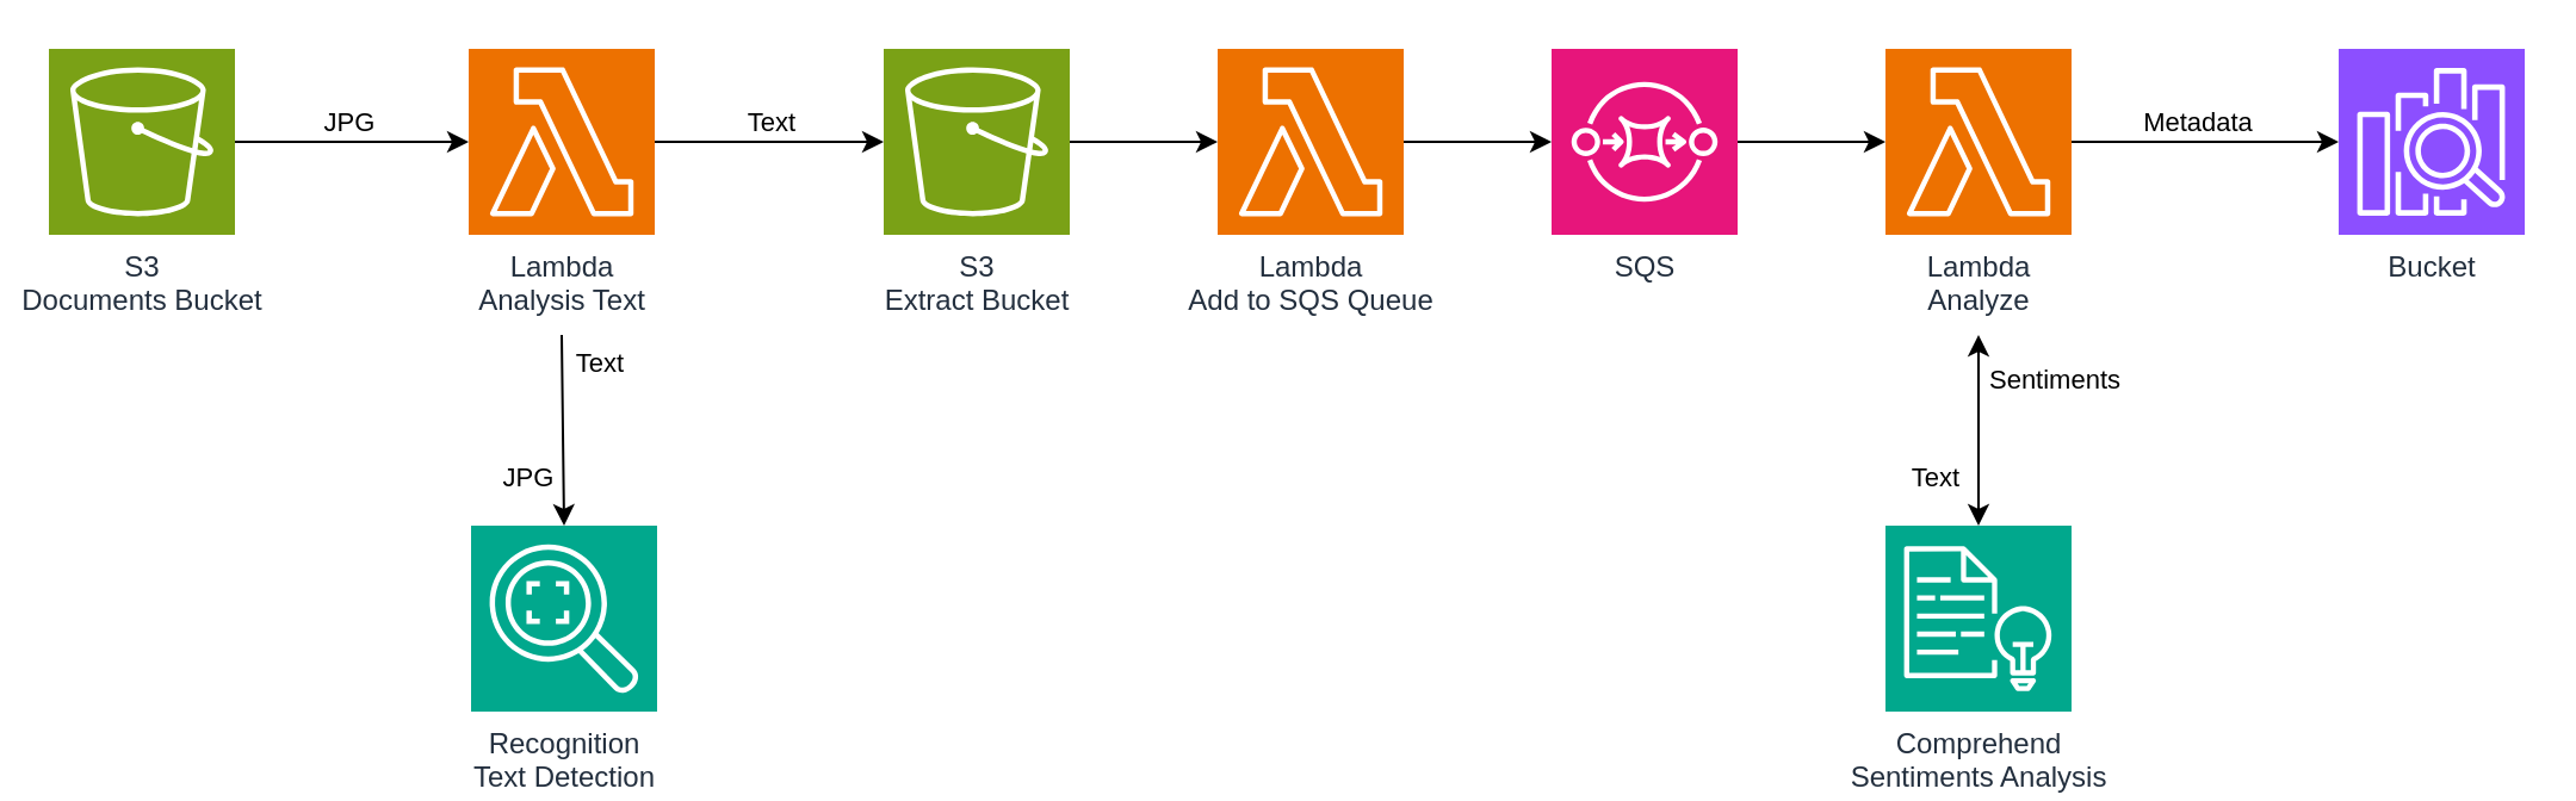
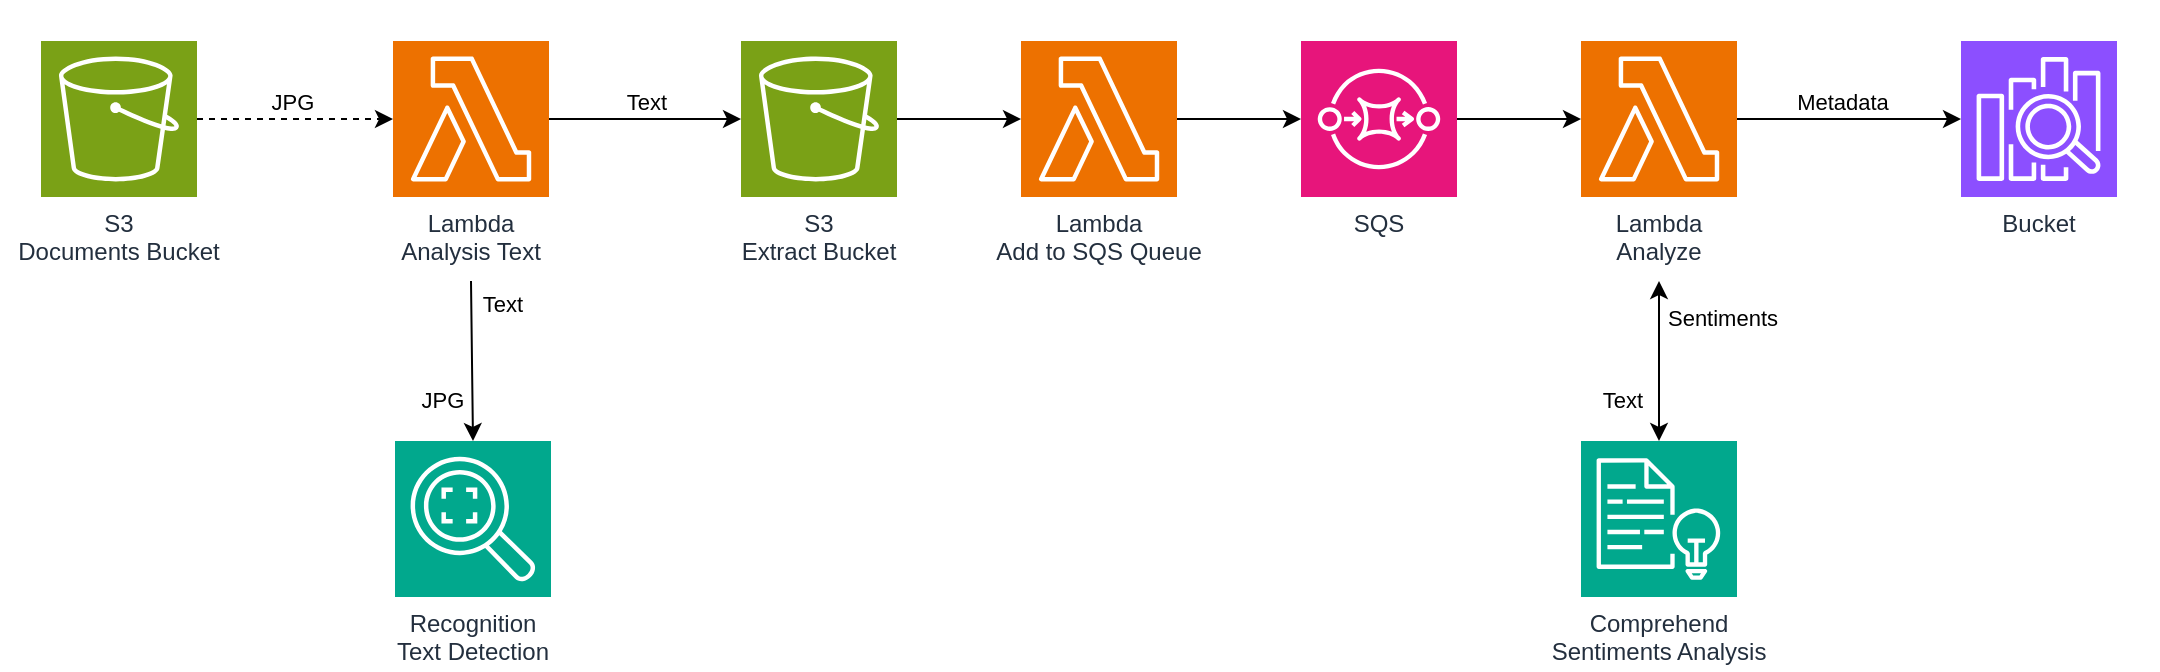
  <mxCell id="0" />
  <mxCell id="1" parent="0" />
  <mxCell id="2" value="S3&lt;div&gt;Documents Bucket&lt;/div&gt;" style="sketch=0;points=[[0,0,0],[0.25,0,0],[0.5,0,0],[0.75,0,0],[1,0,0],[0,1,0],[0.25,1,0],[0.5,1,0],[0.75,1,0],[1,1,0],[0,0.25,0],[0,0.5,0],[0,0.75,0],[1,0.25,0],[1,0.5,0],[1,0.75,0]];outlineConnect=0;fontColor=#232F3E;fillColor=#7AA116;strokeColor=#ffffff;dashed=0;verticalLabelPosition=bottom;verticalAlign=top;align=center;html=1;fontSize=12;fontStyle=0;aspect=fixed;shape=mxgraph.aws4.resourceIcon;resIcon=mxgraph.aws4.s3;" vertex="1" parent="1"><mxGeometry x="20" y="20" width="78" height="78" as="geometry" /></mxCell>
  <mxCell id="3" value="Lambda&lt;div&gt;Analysis Text&lt;/div&gt;" style="sketch=0;points=[[0,0,0],[0.25,0,0],[0.5,0,0],[0.75,0,0],[1,0,0],[0,1,0],[0.25,1,0],[0.5,1,0],[0.75,1,0],[1,1,0],[0,0.25,0],[0,0.5,0],[0,0.75,0],[1,0.25,0],[1,0.5,0],[1,0.75,0]];outlineConnect=0;fontColor=#232F3E;fillColor=#ED7100;strokeColor=#ffffff;dashed=0;verticalLabelPosition=bottom;verticalAlign=top;align=center;html=1;fontSize=12;fontStyle=0;aspect=fixed;shape=mxgraph.aws4.resourceIcon;resIcon=mxgraph.aws4.lambda;" vertex="1" parent="1"><mxGeometry x="196" y="20" width="78" height="78" as="geometry" /></mxCell>
  <mxCell id="4" value="S3&lt;div&gt;Extract Bucket&lt;/div&gt;" style="sketch=0;points=[[0,0,0],[0.25,0,0],[0.5,0,0],[0.75,0,0],[1,0,0],[0,1,0],[0.25,1,0],[0.5,1,0],[0.75,1,0],[1,1,0],[0,0.25,0],[0,0.5,0],[0,0.75,0],[1,0.25,0],[1,0.5,0],[1,0.75,0]];outlineConnect=0;fontColor=#232F3E;fillColor=#7AA116;strokeColor=#ffffff;dashed=0;verticalLabelPosition=bottom;verticalAlign=top;align=center;html=1;fontSize=12;fontStyle=0;aspect=fixed;shape=mxgraph.aws4.resourceIcon;resIcon=mxgraph.aws4.s3;" vertex="1" parent="1"><mxGeometry x="370" y="20" width="78" height="78" as="geometry" /></mxCell>
  <mxCell id="5" value="Lambda&lt;div&gt;Add to SQS Queue&lt;/div&gt;" style="sketch=0;points=[[0,0,0],[0.25,0,0],[0.5,0,0],[0.75,0,0],[1,0,0],[0,1,0],[0.25,1,0],[0.5,1,0],[0.75,1,0],[1,1,0],[0,0.25,0],[0,0.5,0],[0,0.75,0],[1,0.25,0],[1,0.5,0],[1,0.75,0]];outlineConnect=0;fontColor=#232F3E;fillColor=#ED7100;strokeColor=#ffffff;dashed=0;verticalLabelPosition=bottom;verticalAlign=top;align=center;html=1;fontSize=12;fontStyle=0;aspect=fixed;shape=mxgraph.aws4.resourceIcon;resIcon=mxgraph.aws4.lambda;" vertex="1" parent="1"><mxGeometry x="510" y="20" width="78" height="78" as="geometry" /></mxCell>
- <mxCell id="6" style="edgeStyle=orthogonalEdgeStyle;rounded=0;orthogonalLoop=1;jettySize=auto;html=1;entryX=0;entryY=0.5;entryDx=0;entryDy=0;entryPerimeter=0;labelPosition=center;verticalLabelPosition=middle;align=center;verticalAlign=top;" edge="1" parent="1" source="2" target="3"><mxGeometry relative="1" as="geometry" /></mxCell>
+ <mxCell id="6" style="edgeStyle=orthogonalEdgeStyle;rounded=0;orthogonalLoop=1;jettySize=auto;html=1;entryX=0;entryY=0.5;entryDx=0;entryDy=0;entryPerimeter=0;labelPosition=center;verticalLabelPosition=middle;align=center;verticalAlign=top;dashed=1;" edge="1" parent="1" source="2" target="3"><mxGeometry relative="1" as="geometry" /></mxCell>
  <mxCell id="7" value="JPG" style="edgeLabel;html=1;align=center;verticalAlign=middle;resizable=0;points=[];" vertex="1" connectable="0" parent="6"><mxGeometry x="-0.05" relative="1" as="geometry"><mxPoint y="-9" as="offset" /></mxGeometry></mxCell>
  <mxCell id="8" style="edgeStyle=orthogonalEdgeStyle;rounded=0;orthogonalLoop=1;jettySize=auto;html=1;entryX=0;entryY=0.5;entryDx=0;entryDy=0;entryPerimeter=0;" edge="1" parent="1" source="3" target="4"><mxGeometry relative="1" as="geometry" /></mxCell>
  <mxCell id="9" value="Text" style="edgeLabel;html=1;align=center;verticalAlign=middle;resizable=0;points=[];" vertex="1" connectable="0" parent="8"><mxGeometry x="0.007" relative="1" as="geometry"><mxPoint y="-9" as="offset" /></mxGeometry></mxCell>
  <mxCell id="10" value="Recognition&lt;div&gt;Text Detection&lt;/div&gt;" style="sketch=0;points=[[0,0,0],[0.25,0,0],[0.5,0,0],[0.75,0,0],[1,0,0],[0,1,0],[0.25,1,0],[0.5,1,0],[0.75,1,0],[1,1,0],[0,0.25,0],[0,0.5,0],[0,0.75,0],[1,0.25,0],[1,0.5,0],[1,0.75,0]];outlineConnect=0;fontColor=#232F3E;fillColor=#01A88D;strokeColor=#ffffff;dashed=0;verticalLabelPosition=bottom;verticalAlign=top;align=center;html=1;fontSize=12;fontStyle=0;aspect=fixed;shape=mxgraph.aws4.resourceIcon;resIcon=mxgraph.aws4.rekognition_2;" vertex="1" parent="1"><mxGeometry x="197" y="220" width="78" height="78" as="geometry" /></mxCell>
  <mxCell id="11" style="edgeStyle=orthogonalEdgeStyle;rounded=0;orthogonalLoop=1;jettySize=auto;html=1;entryX=0;entryY=0.5;entryDx=0;entryDy=0;entryPerimeter=0;" edge="1" parent="1" source="4" target="5"><mxGeometry relative="1" as="geometry" /></mxCell>
  <mxCell id="12" value="SQS" style="sketch=0;points=[[0,0,0],[0.25,0,0],[0.5,0,0],[0.75,0,0],[1,0,0],[0,1,0],[0.25,1,0],[0.5,1,0],[0.75,1,0],[1,1,0],[0,0.25,0],[0,0.5,0],[0,0.75,0],[1,0.25,0],[1,0.5,0],[1,0.75,0]];outlineConnect=0;fontColor=#232F3E;fillColor=#E7157B;strokeColor=#ffffff;dashed=0;verticalLabelPosition=bottom;verticalAlign=top;align=center;html=1;fontSize=12;fontStyle=0;aspect=fixed;shape=mxgraph.aws4.resourceIcon;resIcon=mxgraph.aws4.sqs;" vertex="1" parent="1"><mxGeometry x="650" y="20" width="78" height="78" as="geometry" /></mxCell>
  <mxCell id="13" style="edgeStyle=orthogonalEdgeStyle;rounded=0;orthogonalLoop=1;jettySize=auto;html=1;entryX=0;entryY=0.5;entryDx=0;entryDy=0;entryPerimeter=0;" edge="1" parent="1" source="5" target="12"><mxGeometry relative="1" as="geometry" /></mxCell>
  <mxCell id="14" value="Lambda&lt;div&gt;Analyze&lt;/div&gt;" style="sketch=0;points=[[0,0,0],[0.25,0,0],[0.5,0,0],[0.75,0,0],[1,0,0],[0,1,0],[0.25,1,0],[0.5,1,0],[0.75,1,0],[1,1,0],[0,0.25,0],[0,0.5,0],[0,0.75,0],[1,0.25,0],[1,0.5,0],[1,0.75,0]];outlineConnect=0;fontColor=#232F3E;fillColor=#ED7100;strokeColor=#ffffff;dashed=0;verticalLabelPosition=bottom;verticalAlign=top;align=center;html=1;fontSize=12;fontStyle=0;aspect=fixed;shape=mxgraph.aws4.resourceIcon;resIcon=mxgraph.aws4.lambda;" vertex="1" parent="1"><mxGeometry x="790" y="20" width="78" height="78" as="geometry" /></mxCell>
  <mxCell id="15" style="edgeStyle=orthogonalEdgeStyle;rounded=0;orthogonalLoop=1;jettySize=auto;html=1;startArrow=classic;startFill=1;" edge="1" parent="1" source="18"><mxGeometry relative="1" as="geometry"><mxPoint x="829" y="140" as="targetPoint" /></mxGeometry></mxCell>
  <mxCell id="16" value="Text" style="edgeLabel;html=1;align=center;verticalAlign=middle;resizable=0;points=[];" vertex="1" connectable="0" parent="15"><mxGeometry x="0.062" y="1" relative="1" as="geometry"><mxPoint x="-18" y="22" as="offset" /></mxGeometry></mxCell>
  <mxCell id="17" value="Sentiments" style="edgeLabel;html=1;align=center;verticalAlign=middle;resizable=0;points=[];" vertex="1" connectable="0" parent="15"><mxGeometry x="0.547" y="-1" relative="1" as="geometry"><mxPoint x="30" as="offset" /></mxGeometry></mxCell>
  <mxCell id="18" value="Comprehend&lt;div&gt;Sentiments Analysis&lt;/div&gt;" style="sketch=0;points=[[0,0,0],[0.25,0,0],[0.5,0,0],[0.75,0,0],[1,0,0],[0,1,0],[0.25,1,0],[0.5,1,0],[0.75,1,0],[1,1,0],[0,0.25,0],[0,0.5,0],[0,0.75,0],[1,0.25,0],[1,0.5,0],[1,0.75,0]];outlineConnect=0;fontColor=#232F3E;fillColor=#01A88D;strokeColor=#ffffff;dashed=0;verticalLabelPosition=bottom;verticalAlign=top;align=center;html=1;fontSize=12;fontStyle=0;aspect=fixed;shape=mxgraph.aws4.resourceIcon;resIcon=mxgraph.aws4.comprehend;" vertex="1" parent="1"><mxGeometry x="790" y="220" width="78" height="78" as="geometry" /></mxCell>
  <mxCell id="19" value="Bucket" style="sketch=0;points=[[0,0,0],[0.25,0,0],[0.5,0,0],[0.75,0,0],[1,0,0],[0,1,0],[0.25,1,0],[0.5,1,0],[0.75,1,0],[1,1,0],[0,0.25,0],[0,0.5,0],[0,0.75,0],[1,0.25,0],[1,0.5,0],[1,0.75,0]];outlineConnect=0;fontColor=#232F3E;fillColor=#8C4FFF;strokeColor=#ffffff;dashed=0;verticalLabelPosition=bottom;verticalAlign=top;align=center;html=1;fontSize=12;fontStyle=0;aspect=fixed;shape=mxgraph.aws4.resourceIcon;resIcon=mxgraph.aws4.elasticsearch_service;" vertex="1" parent="1"><mxGeometry x="980" y="20" width="78" height="78" as="geometry" /></mxCell>
  <mxCell id="20" style="edgeStyle=orthogonalEdgeStyle;rounded=0;orthogonalLoop=1;jettySize=auto;html=1;entryX=0;entryY=0.5;entryDx=0;entryDy=0;entryPerimeter=0;" edge="1" parent="1" source="14" target="19"><mxGeometry relative="1" as="geometry" /></mxCell>
  <mxCell id="21" value="Metadata" style="edgeLabel;html=1;align=center;verticalAlign=middle;resizable=0;points=[];" vertex="1" connectable="0" parent="20"><mxGeometry x="-0.163" y="-1" relative="1" as="geometry"><mxPoint x="5" y="-10" as="offset" /></mxGeometry></mxCell>
  <mxCell id="22" style="edgeStyle=orthogonalEdgeStyle;rounded=0;orthogonalLoop=1;jettySize=auto;html=1;entryX=0;entryY=0.5;entryDx=0;entryDy=0;entryPerimeter=0;" edge="1" parent="1" source="12" target="14"><mxGeometry relative="1" as="geometry" /></mxCell>
  <mxCell id="23" style="edgeStyle=orthogonalEdgeStyle;rounded=0;orthogonalLoop=1;jettySize=auto;html=1;entryX=0.5;entryY=0;entryDx=0;entryDy=0;entryPerimeter=0;" edge="1" parent="1" target="10"><mxGeometry relative="1" as="geometry"><mxPoint x="235" y="140" as="sourcePoint" /></mxGeometry></mxCell>
  <mxCell id="24" value="JPG" style="edgeLabel;html=1;align=center;verticalAlign=middle;resizable=0;points=[];" vertex="1" connectable="0" parent="23"><mxGeometry x="-0.102" relative="1" as="geometry"><mxPoint x="-15" y="24" as="offset" /></mxGeometry></mxCell>
  <mxCell id="25" value="Text" style="edgeLabel;html=1;align=center;verticalAlign=middle;resizable=0;points=[];" vertex="1" connectable="0" parent="23"><mxGeometry x="-0.712" relative="1" as="geometry"><mxPoint x="15" as="offset" /></mxGeometry></mxCell>
